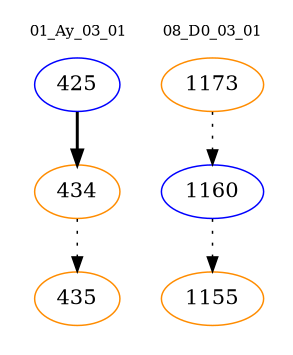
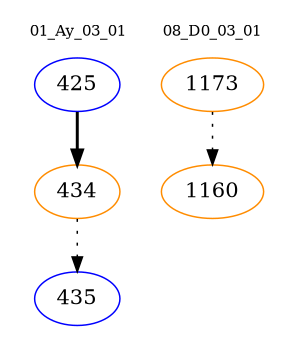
  digraph {
    node [color=darkorange]
    edge [color=black style=dotted]
    n1 [label=434]
    n2 [color=blue label=425]
-   n3 [label=435]
-   n4 [color=blue label=1160]
-   n5 [label=1155]
+   n3 [color=blue label=435]
+   n4 [label=1160]
    n6 [label=1173]
    subgraph cluster_1 {
      color=white
      fontsize=10
      label="01_Ay_03_01"
      n1
      n2
      n3
    }
    subgraph cluster_2 {
      color=white
      fontsize=10
      label="08_D0_03_01"
      n4
-     n5
      n6
    }
    n1 -> n3
    n2 -> n1 [style=bold]
-   n4 -> n5
    n6 -> n4
  }
